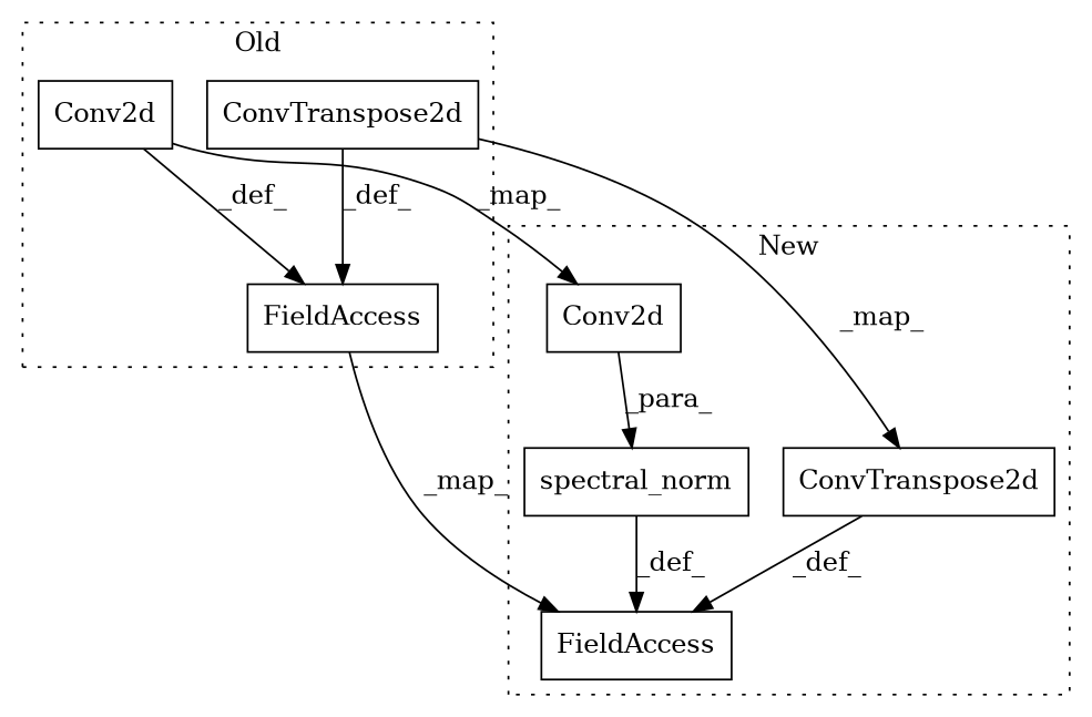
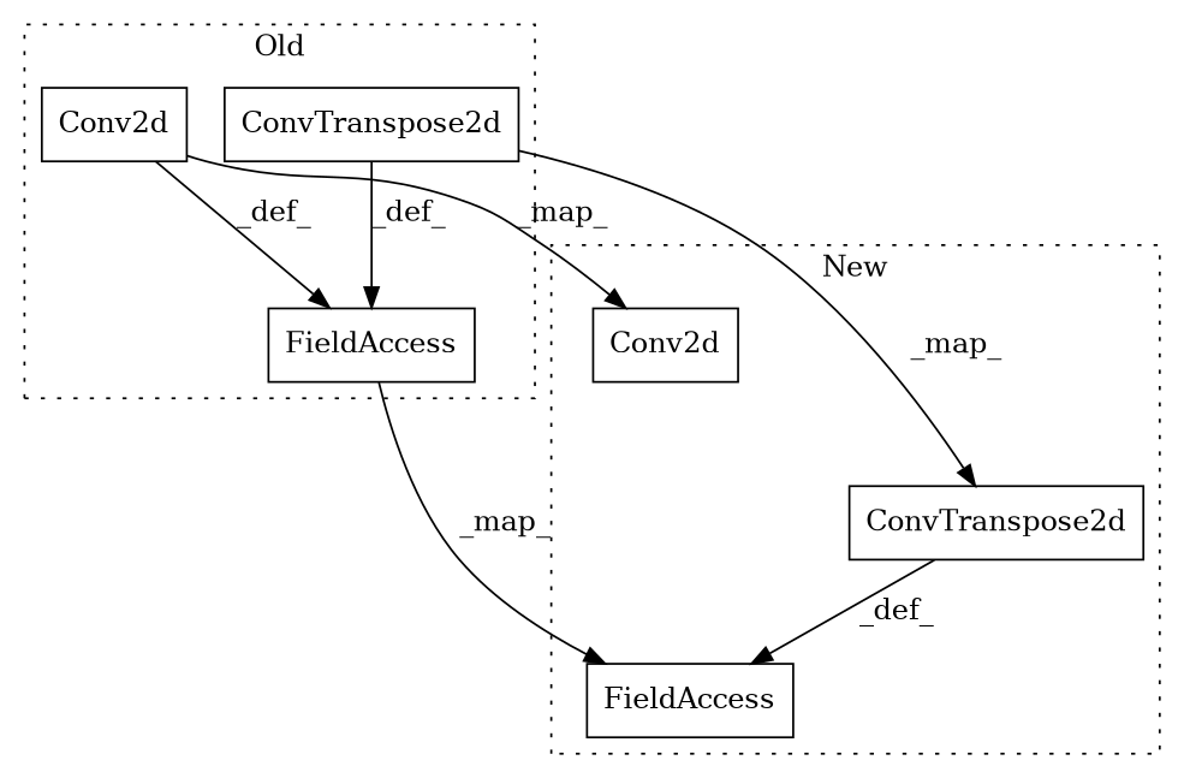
  digraph {
    node [a=32 l="16,1" shape=box]
    n1 [label=ConvTranspose2d s="11297,11340"]
    n2 [a=22 l=10 label=FieldAccess s=12076]
    n3 [l="7,1" label=Conv2d s="10785,10815"]
    n4 [label=ConvTranspose2d s="12053,12096"]
    n5 [a=22 l=10 label=FieldAccess s=12919]
-   n6 [l="14,1" label=spectral_norm s="11499,11571"]
    n7 [l="7,1" label=Conv2d s="11522,11552"]
    subgraph cluster_1 {
      label=Old
      style=dotted
      n1
      n2
      n3
    }
    subgraph cluster_2 {
      label=New
      style=dotted
      n4
      n5
-     n6
      n7
    }
    n1 -> n2 [label=_def_]
    n1 -> n4 [label=_map_]
    n2 -> n5 [label=_map_]
    n3 -> n2 [label=_def_]
    n3 -> n7 [label=_map_]
    n4 -> n5 [label=_def_]
-   n6 -> n5 [label=_def_]
-   n7 -> n6 [label=_para_]
  }
